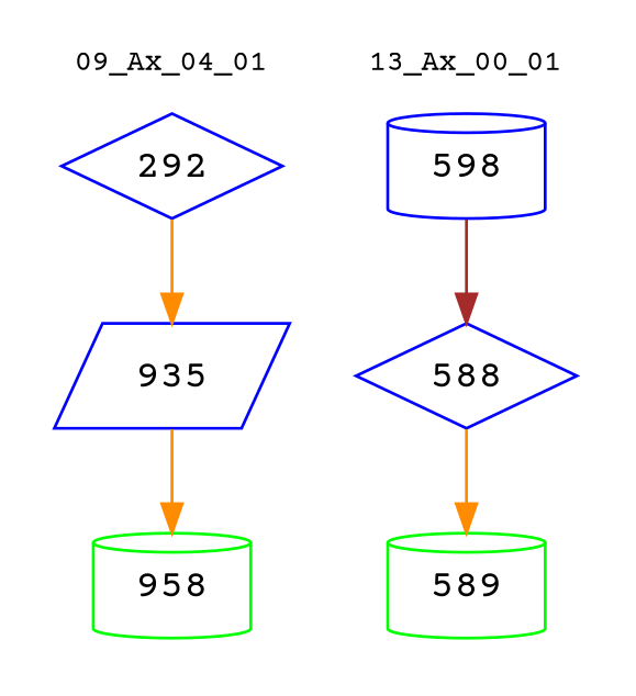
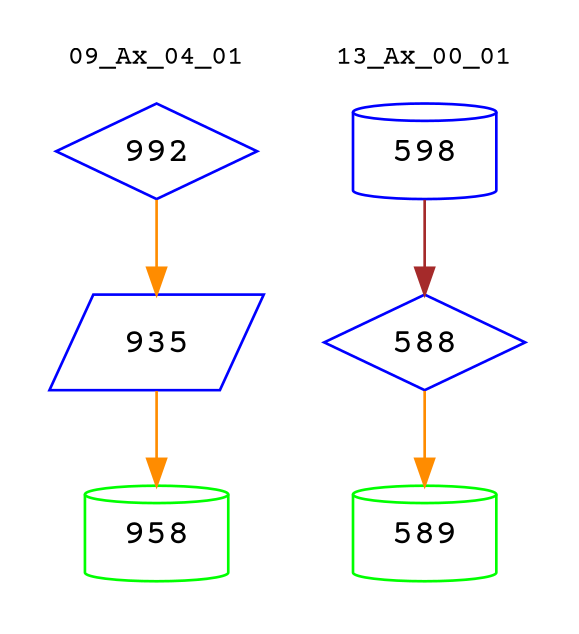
  digraph {
    fontname="Courier Prime"
    node [color=blue fontname="Courier Prime" shape=cylinder]
    edge [color=darkorange fontname="Courier Prime"]
-   n1 [label=292 shape=diamond]
+   n1 [label=992 shape=diamond]
    n2 [label=935 shape=parallelogram]
    n3 [color=green label=958]
    n4 [label=598]
    n5 [label=588 shape=diamond]
    n6 [color=green label=589]
    subgraph cluster_1 {
      color=white
      fontsize=10
      label="09_Ax_04_01"
      n1
      n2
      n3
    }
    subgraph cluster_2 {
      color=white
      fontsize=10
      label="13_Ax_00_01"
      n4
      n5
      n6
    }
    n1 -> n2
    n2 -> n3
    n4 -> n5 [color=brown]
    n5 -> n6
  }
